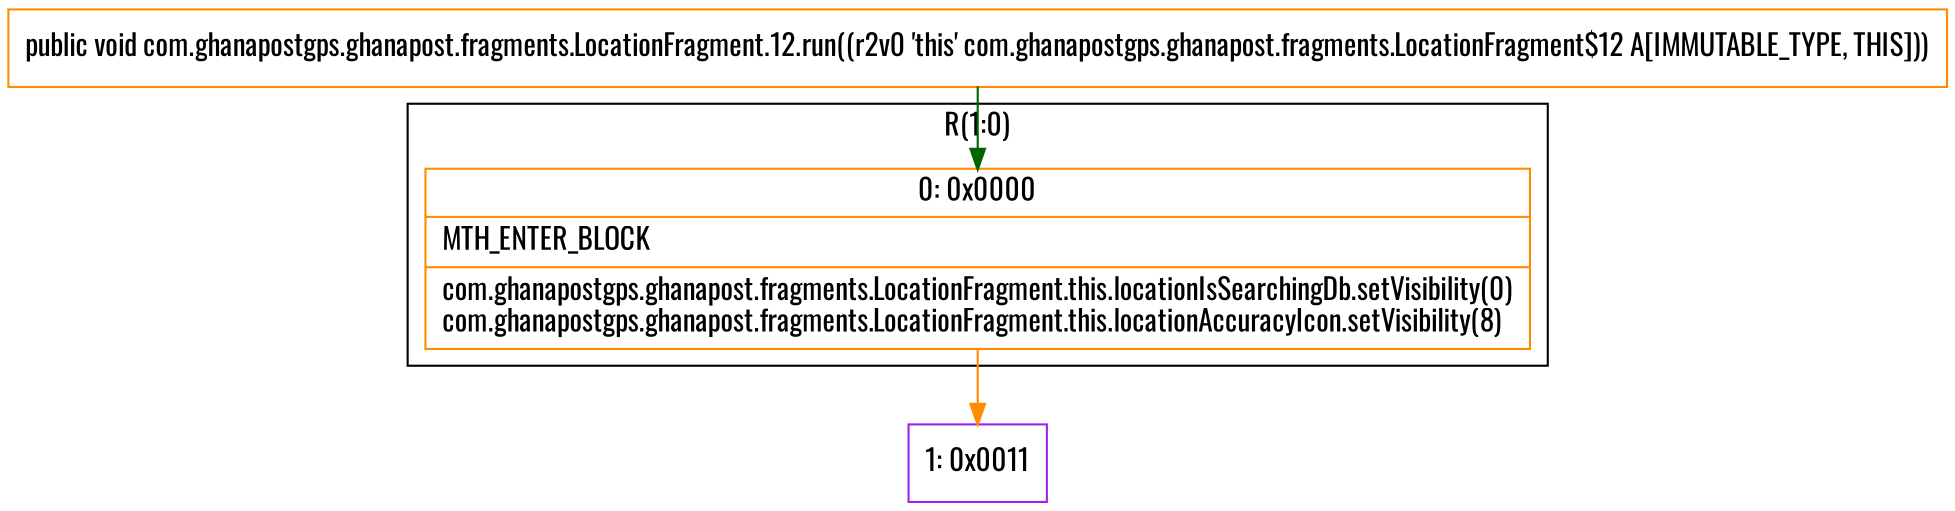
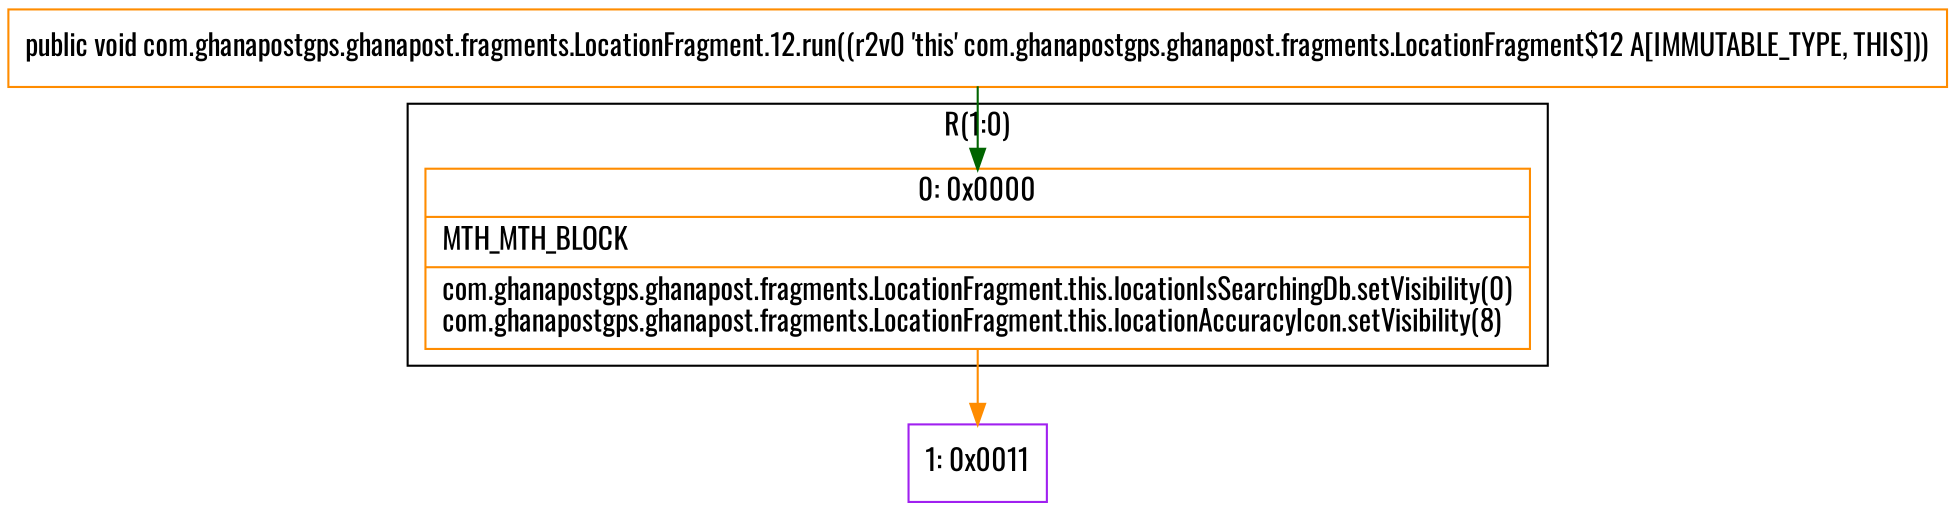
  digraph {
    fontname=Oswald
    node [color=darkorange shape=record fontname=Oswald]
    edge [fontname=Oswald]
-   n1 [label="{0\:\ 0x0000|MTH_ENTER_BLOCK\l|com.ghanapostgps.ghanapost.fragments.LocationFragment.this.locationIsSearchingDb.setVisibility(0)\lcom.ghanapostgps.ghanapost.fragments.LocationFragment.this.locationAccuracyIcon.setVisibility(8)\l}"]
+   n1 [label="{0\:\ 0x0000|MTH_MTH_BLOCK\l|com.ghanapostgps.ghanapost.fragments.LocationFragment.this.locationIsSearchingDb.setVisibility(0)\lcom.ghanapostgps.ghanapost.fragments.LocationFragment.this.locationAccuracyIcon.setVisibility(8)\l}"]
    n2 [color=purple label="{1\:\ 0x0011}"]
    n3 [label="{public void com.ghanapostgps.ghanapost.fragments.LocationFragment.12.run((r2v0 'this' com.ghanapostgps.ghanapost.fragments.LocationFragment$12 A[IMMUTABLE_TYPE, THIS])) }"]
    subgraph cluster_1 {
      label="R(1:0)"
      n1
    }
    n1 -> n2 [color=darkorange]
    n3 -> n1 [color=darkgreen]
  }
